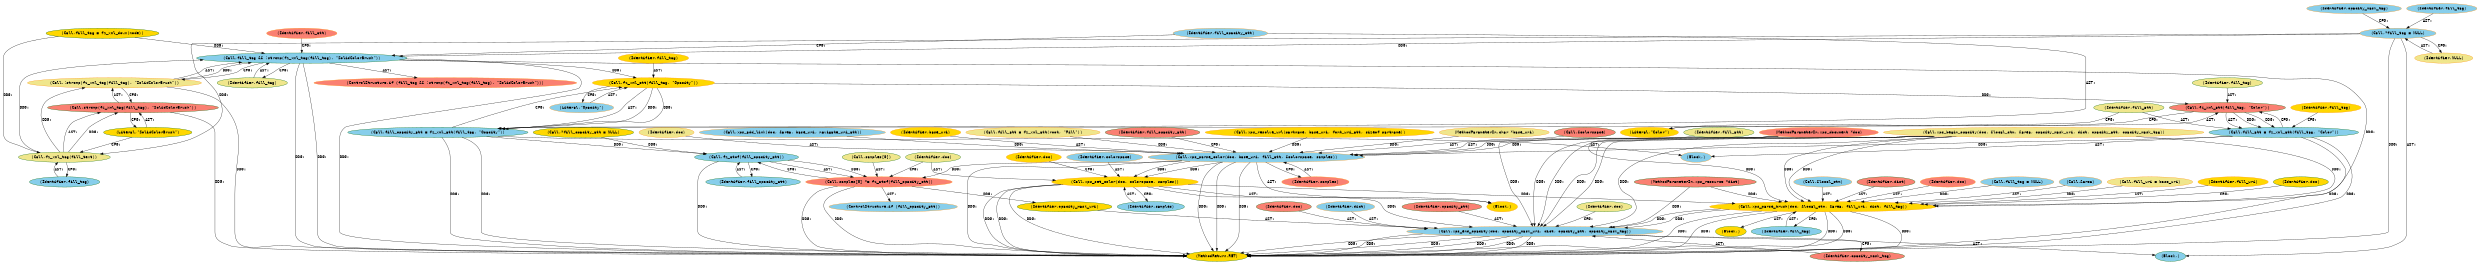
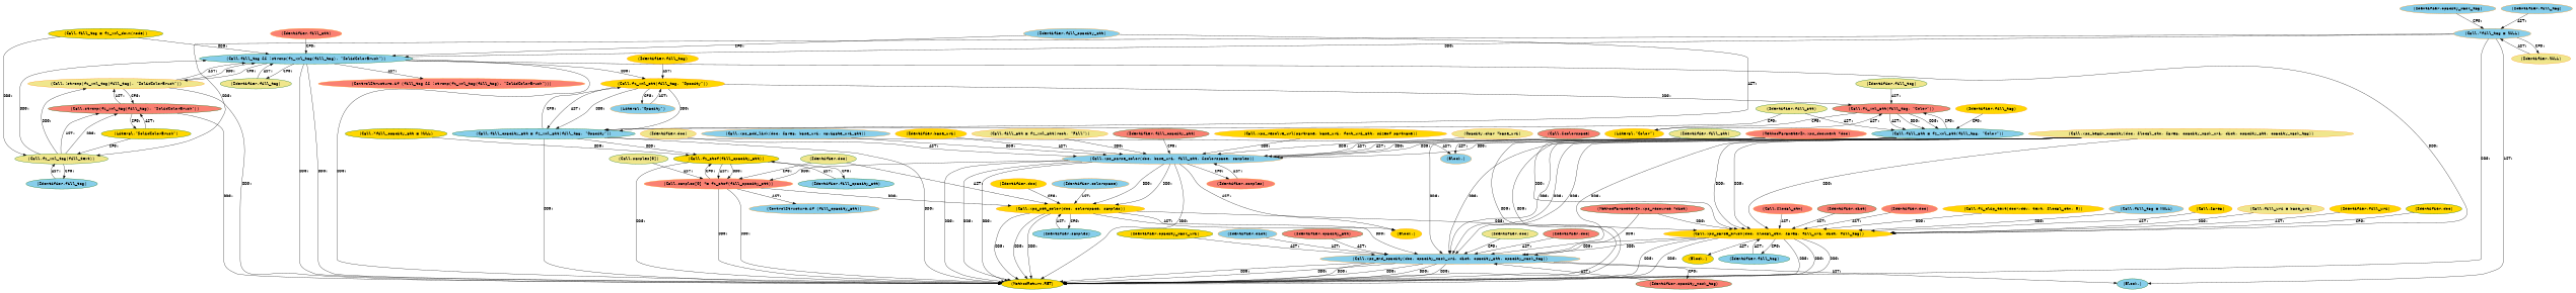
  digraph {
    fontname="DejaVu Sans Mono"
    node [color=darkorange fillcolor=skyblue fontname="DejaVu Sans Mono" style=filled]
    edge [fontname="DejaVu Sans Mono"]
    n1 [label="(Call,*fill_tag = NULL)"]
    n2 [color=darkgreen label="(Call,fill_tag && !strcmp(fz_xml_tag(fill_tag), \"SolidColorBrush\"))"]
    n3 [color=darkgreen fillcolor=khaki label="(Call,fz_xml_tag(fill_text))"]
    n4 [color=darkgreen label="(Block,)"]
    n5 [fillcolor=khaki label="(Identifier,NULL)"]
    n6 [color=darkgreen fillcolor=gold label="(MethodReturn,RET)"]
    n7 [fillcolor=gold label="(Call,fz_xml_att(fill_tag, \"Opacity\"))"]
    n8 [fillcolor=gold label="(Call,xps_parse_brush(doc, &local_ctm, &area, fill_uri, dict, fill_tag))"]
    n9 [fillcolor=khaki label="(Call,!strcmp(fz_xml_tag(fill_tag), \"SolidColorBrush\"))"]
    n10 [fillcolor=salmon label="(ControlStructure,if (fill_tag && !strcmp(fz_xml_tag(fill_tag), \"SolidColorBrush\")))"]
    n11 [color=darkgreen fillcolor=khaki label="(Identifier,fill_tag)"]
    n12 [color=darkgreen fillcolor=salmon label="(Call,strcmp(fz_xml_tag(fill_tag), \"SolidColorBrush\"))"]
    n13 [color=darkgreen label="(Identifier,fill_tag)"]
    n14 [color=darkgreen label="(Call,fill_opacity_att = fz_xml_att(fill_tag, \"Opacity\"))"]
    n15 [color=darkgreen fillcolor=salmon label="(Call,fz_xml_att(fill_tag, \"Color\"))"]
    n16 [label="(Literal,\"Opacity\")"]
    n17 [label="(Call,xps_end_opacity(doc, opacity_mask_uri, dict, opacity_att, opacity_mask_tag))"]
    n18 [color=darkgreen fillcolor=gold label="(Block,)"]
    n19 [color=darkgreen label="(Identifier,fill_tag)"]
-   n20 [color=darkgreen label="(Call,fz_atof(fill_opacity_att))"]
+   n20 [color=darkgreen fillcolor=gold label="(Call,fz_atof(fill_opacity_att))"]
    n21 [label="(Block,)"]
    n22 [color=darkgreen label="(Call,fill_att = fz_xml_att(fill_tag, \"Color\"))"]
    n23 [fillcolor=gold label="(Literal,\"Color\")"]
    n24 [fillcolor=salmon label="(Call,samples[0] *= fz_atof(fill_opacity_att))"]
    n25 [color=darkgreen label="(Identifier,fill_opacity_att)"]
    n26 [fillcolor=gold label="(Call,xps_set_color(doc, colorspace, samples))"]
    n27 [label="(ControlStructure,if (fill_opacity_att))"]
    n28 [fillcolor=gold label="(Block,)"]
    n29 [color=darkgreen label="(Identifier,samples)"]
    n30 [color=darkgreen fillcolor=salmon label="(Identifier,opacity_mask_tag)"]
    n31 [label="(Call,xps_parse_color(doc, base_uri, fill_att, &colorspace, samples))"]
    n32 [fillcolor=salmon label="(Identifier,samples)"]
    n33 [color=darkgreen fillcolor=gold label="(Literal,\"SolidColorBrush\")"]
-   n34 [label="(Call,&local_ctm)"]
+   n34 [fillcolor=salmon label="(Call,&local_ctm)"]
    n35 [color=darkgreen fillcolor=salmon label="(Identifier,dict)"]
    n36 [label="(Call,xps_add_link(doc, &area, base_uri, navigate_uri_att))"]
-   n37 [fillcolor=khaki label="(MethodParameterIn,char *base_uri)"]
+   n37 [fillcolor=khaki label="(Opacity,char *base_uri)"]
    n38 [color=darkgreen fillcolor=khaki label="(Identifier,fill_att)"]
    n39 [fillcolor=salmon label="(Identifier,doc)"]
    n40 [color=darkgreen fillcolor=salmon label="(Call,&colorspace)"]
    n41 [fillcolor=gold label="(Identifier,fill_tag)"]
    n42 [color=darkgreen fillcolor=khaki label="(Identifier,doc)"]
    n43 [color=darkgreen fillcolor=khaki label="(Identifier,fill_att)"]
    n44 [color=darkgreen fillcolor=khaki label="(Identifier,fill_tag)"]
+   n45 [fillcolor=gold label="(Call,fz_clip_text(doc->dev, text, &local_ctm, 0))"]
    n46 [color=darkgreen fillcolor=salmon label="(Identifier,doc)"]
    n47 [fillcolor=khaki label="(Identifier,doc)"]
    n48 [color=darkgreen fillcolor=gold label="(Call,*fill_opacity_att = NULL)"]
    n49 [label="(Call,fill_tag = NULL)"]
    n50 [fillcolor=salmon label="(MethodParameterIn,xps_document *doc)"]
    n51 [color=darkgreen fillcolor=khaki label="(Identifier,doc)"]
-   n52 [label="(Call,&area)"]
+   n52 [fillcolor=gold label="(Call,&area)"]
    n53 [color=darkgreen fillcolor=gold label="(Call,fill_tag = fz_xml_down(node))"]
    n54 [fillcolor=gold label="(Identifier,doc)"]
    n55 [label="(Identifier,opacity_mask_tag)"]
    n56 [fillcolor=khaki label="(Call,fill_uri = base_uri)"]
    n57 [color=darkgreen fillcolor=khaki label="(Call,samples[0])"]
    n58 [fillcolor=gold label="(Identifier,base_uri)"]
    n59 [fillcolor=gold label="(Identifier,fill_tag)"]
    n60 [color=darkgreen fillcolor=gold label="(Identifier,opacity_mask_uri)"]
    n61 [label="(Identifier,dict)"]
    n62 [fillcolor=khaki label="(Call,fill_att = fz_xml_att(root, \"Fill\"))"]
    n63 [label="(Identifier,fill_opacity_att)"]
    n64 [label="(Identifier,colorspace)"]
    n65 [color=darkgreen fillcolor=salmon label="(Identifier,fill_opacity_att)"]
    n66 [fillcolor=gold label="(Call,xps_resolve_url(partname, base_uri, font_uri_att, sizeof partname))"]
    n67 [fillcolor=gold label="(Identifier,fill_uri)"]
    n68 [color=darkgreen fillcolor=salmon label="(Identifier,opacity_att)"]
    n69 [color=darkgreen fillcolor=gold label="(Identifier,doc)"]
    n70 [color=darkgreen fillcolor=salmon label="(MethodParameterIn,xps_resource *dict)"]
    n71 [label="(Identifier,fill_tag)"]
    n72 [fillcolor=salmon label="(Identifier,fill_att)"]
    n73 [fillcolor=khaki label="(Call,xps_begin_opacity(doc, &local_ctm, &area, opacity_mask_uri, dict, opacity_att, opacity_mask_tag))"]
    n1 -> n2 [label="DDG: "]
    n1 -> n3 [label="DDG: "]
    n1 -> n4 [label="AST: "]
    n1 -> n5 [label="CFG: "]
    n1 -> n6 [label="DDG: "]
    n2 -> n6 [label="DDG: "]
    n2 -> n6 [label="DDG: "]
    n2 -> n6 [label="DDG: "]
    n2 -> n7 [label="DDG: "]
    n2 -> n8 [label="DDG: "]
    n2 -> n9 [label="CFG: "]
    n2 -> n10 [label="AST: "]
    n2 -> n11 [label="CFG: "]
    n3 -> n2 [label="DDG: "]
    n3 -> n9 [label="DDG: "]
    n3 -> n12 [label="AST: "]
    n3 -> n12 [label="DDG: "]
    n3 -> n13 [label="CFG: "]
    n5 -> n1 [label="AST: "]
    n7 -> n14 [label="AST: "]
    n7 -> n14 [label="DDG: "]
    n7 -> n14 [label="DDG: "]
    n7 -> n15 [label="DDG: "]
    n7 -> n16 [label="CFG: "]
    n8 -> n6 [label="DDG: "]
    n8 -> n6 [label="DDG: "]
    n8 -> n6 [label="DDG: "]
    n8 -> n6 [label="DDG: "]
    n8 -> n6 [label="DDG: "]
    n8 -> n17 [label="DDG: "]
    n8 -> n17 [label="DDG: "]
    n8 -> n18 [label="AST: "]
    n8 -> n19 [label="CFG: "]
    n9 -> n2 [label="AST: "]
    n9 -> n2 [label="DDG: "]
    n9 -> n6 [label="DDG: "]
    n9 -> n12 [label="CFG: "]
    n11 -> n2 [label="AST: "]
    n12 -> n6 [label="DDG: "]
    n12 -> n9 [label="AST: "]
    n12 -> n33 [label="CFG: "]
    n13 -> n3 [label="AST: "]
    n14 -> n6 [label="DDG: "]
    n14 -> n6 [label="DDG: "]
    n14 -> n7 [label="CFG: "]
    n14 -> n20 [label="DDG: "]
    n14 -> n21 [label="AST: "]
    n15 -> n22 [label="AST: "]
    n15 -> n22 [label="DDG: "]
    n15 -> n22 [label="DDG: "]
    n15 -> n23 [label="CFG: "]
    n16 -> n7 [label="AST: "]
    n17 -> n4 [label="AST: "]
    n17 -> n6 [label="DDG: "]
    n17 -> n6 [label="DDG: "]
    n17 -> n6 [label="DDG: "]
    n17 -> n6 [label="DDG: "]
    n17 -> n6 [label="DDG: "]
    n17 -> n6 [label="DDG: "]
    n17 -> n30 [label="CFG: "]
    n19 -> n8 [label="AST: "]
    n20 -> n6 [label="DDG: "]
    n20 -> n24 [label="AST: "]
    n20 -> n24 [label="DDG: "]
    n20 -> n25 [label="CFG: "]
    n22 -> n6 [label="DDG: "]
    n22 -> n6 [label="DDG: "]
    n22 -> n15 [label="CFG: "]
    n22 -> n21 [label="AST: "]
    n22 -> n31 [label="DDG: "]
    n23 -> n15 [label="AST: "]
    n24 -> n6 [label="DDG: "]
    n24 -> n6 [label="DDG: "]
    n24 -> n20 [label="CFG: "]
-   n24 -> n60 [label="DDG: "]
+   n24 -> n26 [label="DDG: "]
    n24 -> n27 [label="AST: "]
    n25 -> n20 [label="AST: "]
    n26 -> n6 [label="DDG: "]
    n26 -> n6 [label="DDG: "]
    n26 -> n6 [label="DDG: "]
    n26 -> n8 [label="DDG: "]
    n26 -> n17 [label="DDG: "]
    n26 -> n28 [label="AST: "]
    n26 -> n29 [label="CFG: "]
    n29 -> n26 [label="AST: "]
    n30 -> n17 [label="AST: "]
    n31 -> n6 [label="DDG: "]
    n31 -> n6 [label="DDG: "]
    n31 -> n6 [label="DDG: "]
    n31 -> n6 [label="DDG: "]
    n31 -> n24 [label="DDG: "]
    n31 -> n26 [label="DDG: "]
    n31 -> n26 [label="DDG: "]
    n31 -> n28 [label="AST: "]
    n31 -> n32 [label="CFG: "]
    n32 -> n31 [label="AST: "]
    n33 -> n3 [label="CFG: "]
    n33 -> n12 [label="AST: "]
    n34 -> n8 [label="AST: "]
    n35 -> n8 [label="AST: "]
    n36 -> n31 [label="DDG: "]
    n37 -> n31 [label="DDG: "]
    n38 -> n14 [label="CFG: "]
    n38 -> n22 [label="AST: "]
    n39 -> n8 [label="AST: "]
    n40 -> n31 [label="AST: "]
    n41 -> n22 [label="CFG: "]
    n42 -> n17 [label="CFG: "]
    n43 -> n31 [label="AST: "]
    n44 -> n15 [label="AST: "]
+   n45 -> n8 [label="DDG: "]
    n46 -> n17 [label="AST: "]
    n47 -> n31 [label="AST: "]
    n48 -> n20 [label="DDG: "]
    n49 -> n8 [label="DDG: "]
    n50 -> n8 [label="DDG: "]
    n50 -> n17 [label="DDG: "]
    n50 -> n31 [label="DDG: "]
    n51 -> n24 [label="CFG: "]
    n51 -> n26 [label="AST: "]
    n52 -> n8 [label="AST: "]
    n53 -> n2 [label="DDG: "]
    n53 -> n3 [label="DDG: "]
    n54 -> n26 [label="CFG: "]
    n55 -> n1 [label="CFG: "]
    n56 -> n8 [label="DDG: "]
    n57 -> n24 [label="AST: "]
    n58 -> n31 [label="AST: "]
    n59 -> n7 [label="AST: "]
    n60 -> n17 [label="AST: "]
    n61 -> n17 [label="AST: "]
    n62 -> n31 [label="DDG: "]
    n63 -> n2 [label="CFG: "]
    n63 -> n14 [label="AST: "]
    n64 -> n26 [label="AST: "]
    n65 -> n31 [label="CFG: "]
    n66 -> n31 [label="DDG: "]
    n67 -> n8 [label="AST: "]
    n68 -> n17 [label="AST: "]
    n69 -> n8 [label="CFG: "]
    n70 -> n8 [label="DDG: "]
    n70 -> n17 [label="DDG: "]
    n71 -> n1 [label="AST: "]
    n72 -> n2 [label="CFG: "]
    n73 -> n8 [label="DDG: "]
    n73 -> n8 [label="DDG: "]
    n73 -> n8 [label="DDG: "]
    n73 -> n17 [label="DDG: "]
    n73 -> n17 [label="DDG: "]
    n73 -> n17 [label="DDG: "]
    n73 -> n17 [label="DDG: "]
    n73 -> n17 [label="DDG: "]
    n73 -> n31 [label="DDG: "]
  }
